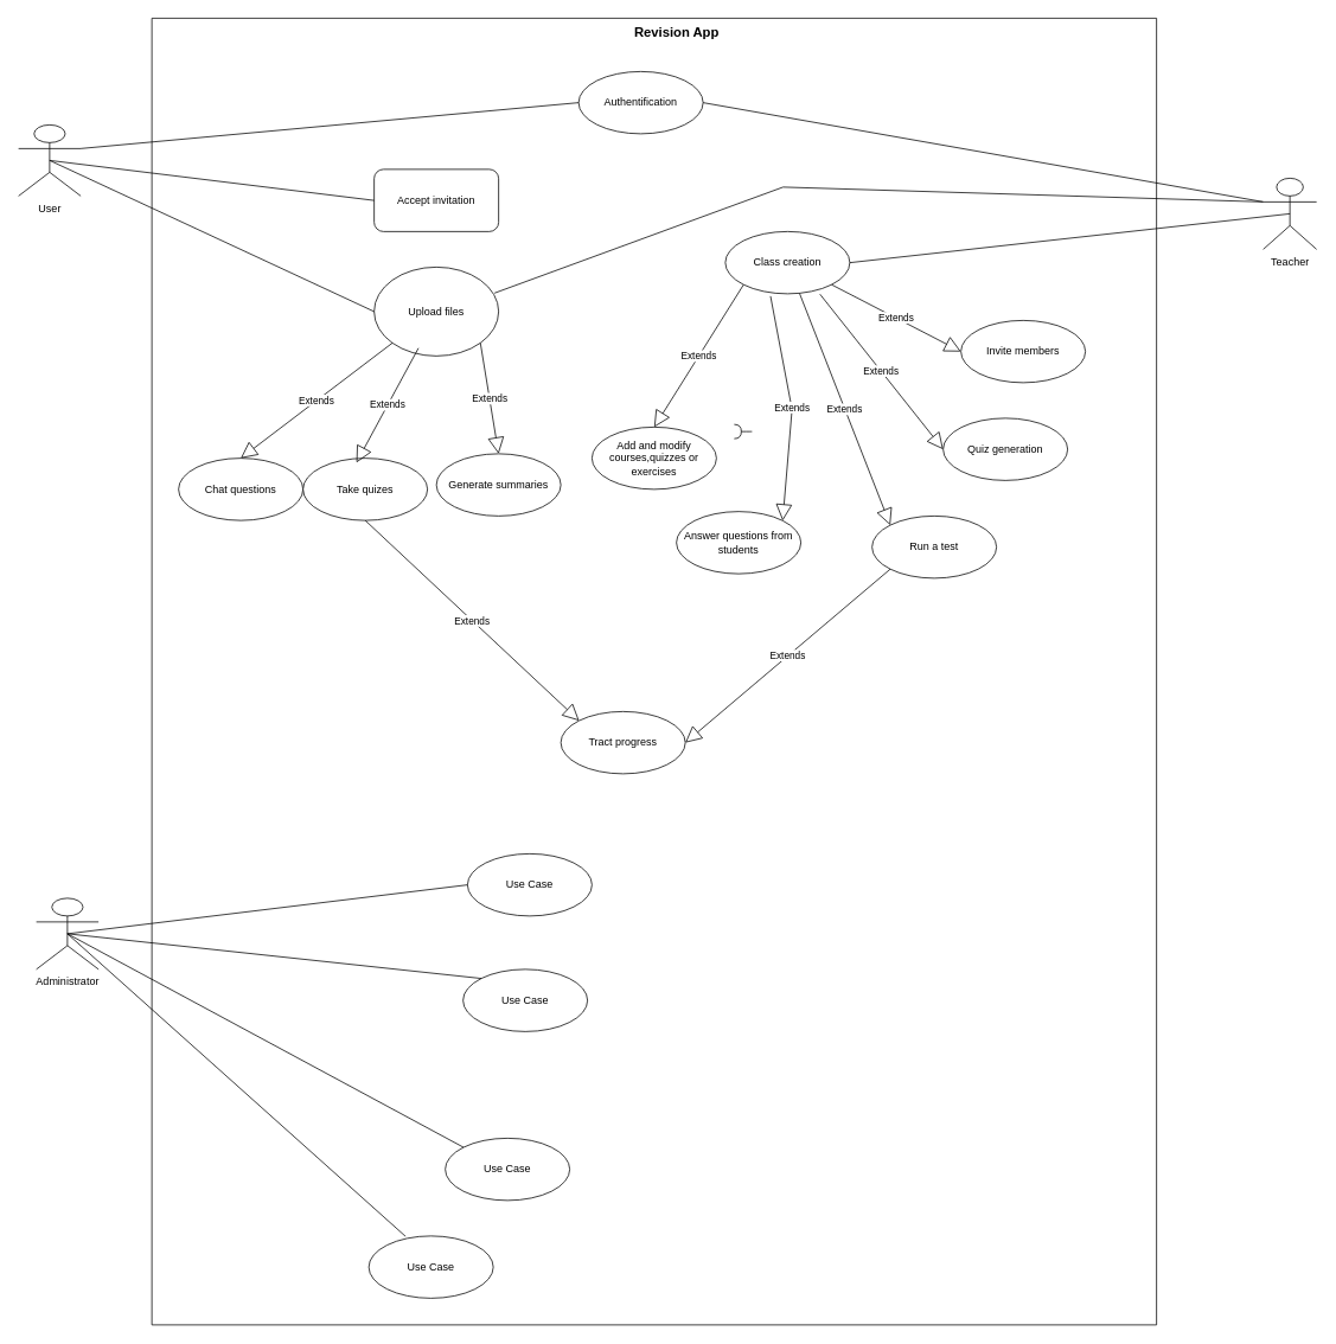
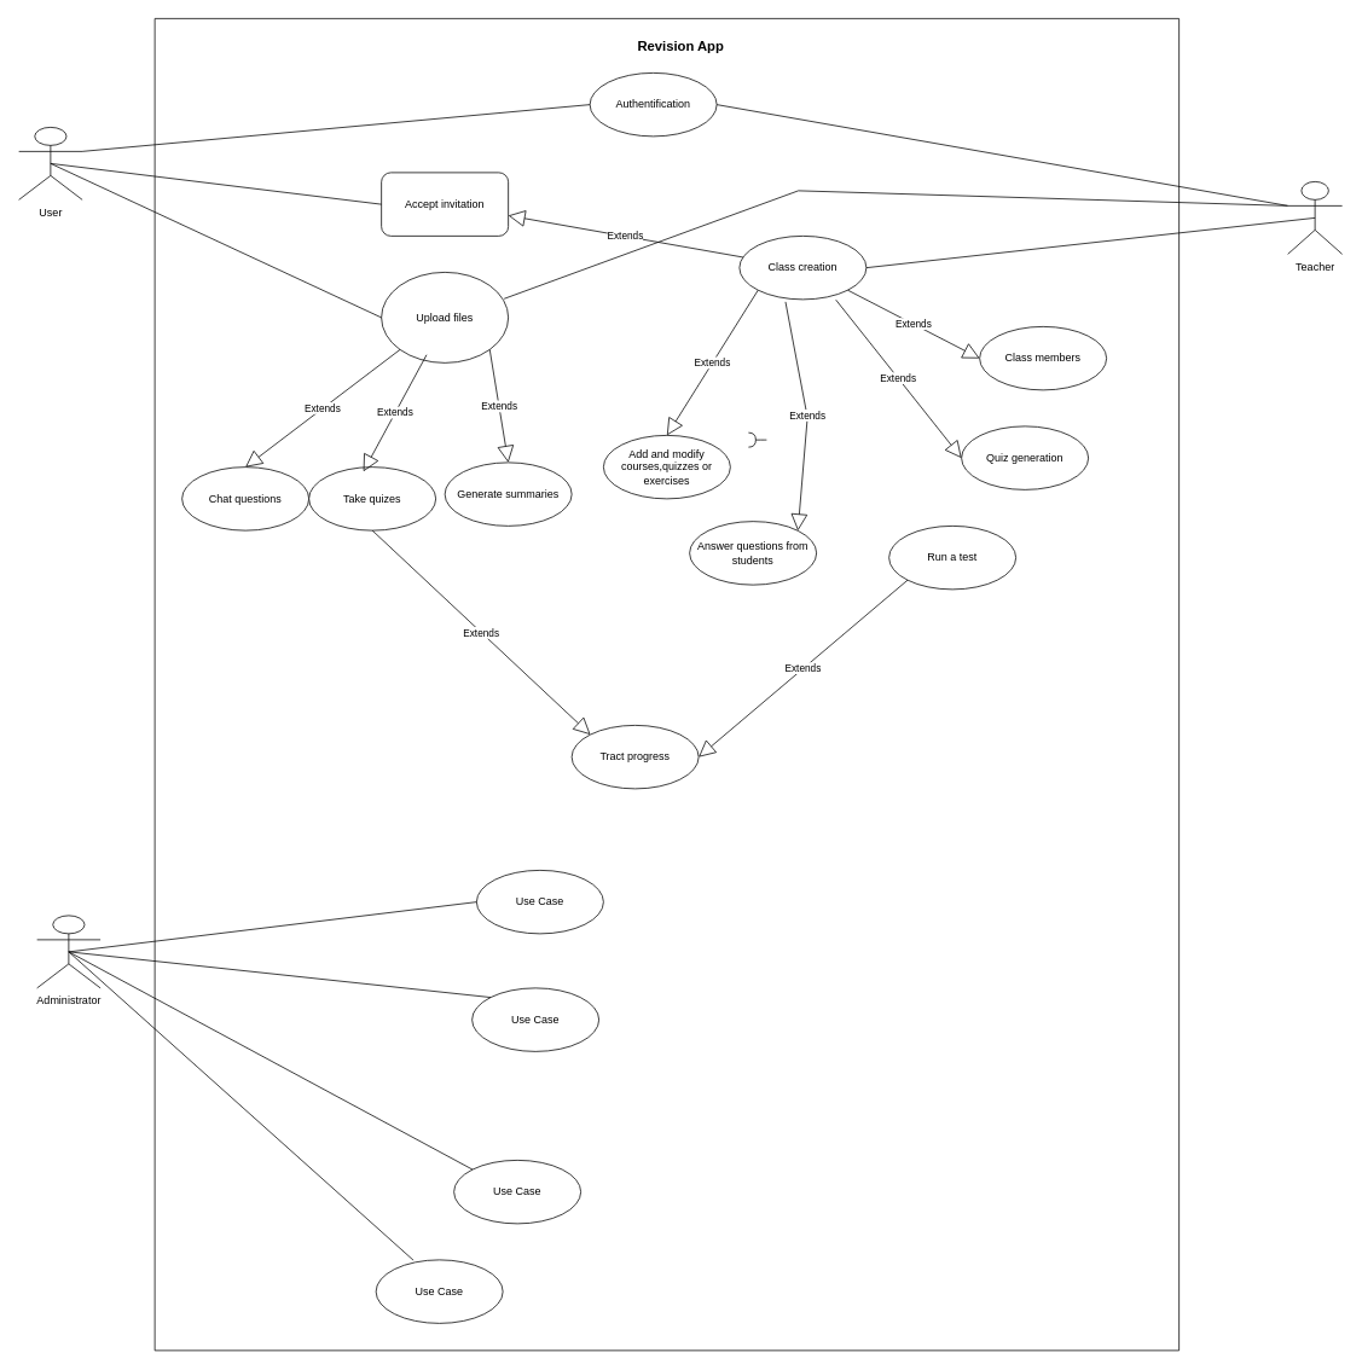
  <mxCell id="0" />
  <mxCell id="1" parent="0" />
  <mxCell id="2" value="User&lt;div&gt;&lt;br&gt;&lt;/div&gt;&lt;div&gt;&lt;br&gt;&lt;/div&gt;" style="shape=umlActor;verticalLabelPosition=bottom;verticalAlign=top;html=1;outlineConnect=0;" vertex="1" parent="1"><mxGeometry x="20" y="140" width="70" height="80" as="geometry" /></mxCell>
  <mxCell id="3" value="Administrator&lt;div&gt;&lt;br&gt;&lt;/div&gt;" style="shape=umlActor;verticalLabelPosition=bottom;verticalAlign=top;html=1;outlineConnect=0;" vertex="1" parent="1"><mxGeometry x="40" y="1010" width="70" height="80" as="geometry" /></mxCell>
  <mxCell id="4" value="Teacher&lt;div&gt;&lt;br&gt;&lt;/div&gt;" style="shape=umlActor;verticalLabelPosition=bottom;verticalAlign=top;html=1;outlineConnect=0;" vertex="1" parent="1"><mxGeometry x="1420" y="200" width="60" height="80" as="geometry" /></mxCell>
  <mxCell id="5" value="" style="swimlane;startSize=0;" vertex="1" parent="1"><mxGeometry x="170" y="20" width="1130" height="1470" as="geometry" /></mxCell>
  <mxCell id="6" value="Authentification" style="ellipse;whiteSpace=wrap;html=1;" vertex="1" parent="5"><mxGeometry x="480" y="60" width="140" height="70" as="geometry" /></mxCell>
- <mxCell id="7" value="&lt;b&gt;&lt;font style=&quot;font-size: 15px;&quot;&gt;Revision App&lt;/font&gt;&lt;/b&gt;" style="text;html=1;align=center;verticalAlign=middle;resizable=0;points=[];autosize=1;strokeColor=none;fillColor=none;" vertex="1" parent="5"><mxGeometry x="530" width="120" height="30" as="geometry" /></mxCell>
+ <mxCell id="7" value="&lt;b&gt;&lt;font style=&quot;font-size: 15px;&quot;&gt;Revision App&lt;/font&gt;&lt;/b&gt;" style="text;html=1;align=center;verticalAlign=middle;resizable=0;points=[];autosize=1;strokeColor=none;fillColor=none;" vertex="1" parent="5"><mxGeometry x="520" y="15" width="120" height="30" as="geometry" /></mxCell>
  <mxCell id="8" value="Upload files" style="ellipse;whiteSpace=wrap;html=1;" vertex="1" parent="5"><mxGeometry x="250" y="280" width="140" height="100" as="geometry" /></mxCell>
  <mxCell id="9" value="Class creation" style="ellipse;whiteSpace=wrap;html=1;" vertex="1" parent="5"><mxGeometry x="645" y="240" width="140" height="70" as="geometry" /></mxCell>
  <mxCell id="10" value="Accept invitation" style="whiteSpace=wrap;html=1;rounded=1;" vertex="1" parent="5"><mxGeometry x="250" y="170" width="140" height="70" as="geometry" /></mxCell>
  <mxCell id="11" value="Chat questions" style="ellipse;whiteSpace=wrap;html=1;" vertex="1" parent="5"><mxGeometry x="30" y="495" width="140" height="70" as="geometry" /></mxCell>
  <mxCell id="12" value="Take quizes" style="ellipse;whiteSpace=wrap;html=1;" vertex="1" parent="5"><mxGeometry x="170" y="495" width="140" height="70" as="geometry" /></mxCell>
  <mxCell id="13" value="Generate summaries" style="ellipse;whiteSpace=wrap;html=1;" vertex="1" parent="5"><mxGeometry x="320" y="490" width="140" height="70" as="geometry" /></mxCell>
  <mxCell id="14" value="Tract progress" style="ellipse;whiteSpace=wrap;html=1;" vertex="1" parent="5"><mxGeometry x="460" y="780" width="140" height="70" as="geometry" /></mxCell>
- <mxCell id="15" value="Invite members" style="ellipse;whiteSpace=wrap;html=1;" vertex="1" parent="5"><mxGeometry x="910" y="340" width="140" height="70" as="geometry" /></mxCell>
+ <mxCell id="15" value="Class members" style="ellipse;whiteSpace=wrap;html=1;" vertex="1" parent="5"><mxGeometry x="910" y="340" width="140" height="70" as="geometry" /></mxCell>
  <mxCell id="16" value="Add and modify courses,quizzes or exercises" style="ellipse;whiteSpace=wrap;html=1;" vertex="1" parent="5"><mxGeometry x="495" y="460" width="140" height="70" as="geometry" /></mxCell>
  <mxCell id="17" value="Quiz generation" style="ellipse;whiteSpace=wrap;html=1;" vertex="1" parent="5"><mxGeometry x="890" y="450" width="140" height="70" as="geometry" /></mxCell>
  <mxCell id="18" value="Run a test" style="ellipse;whiteSpace=wrap;html=1;" vertex="1" parent="5"><mxGeometry x="810" y="560" width="140" height="70" as="geometry" /></mxCell>
  <mxCell id="19" value="Answer questions from students" style="ellipse;whiteSpace=wrap;html=1;" vertex="1" parent="5"><mxGeometry x="590" y="555" width="140" height="70" as="geometry" /></mxCell>
  <mxCell id="20" style="edgeStyle=orthogonalEdgeStyle;rounded=0;orthogonalLoop=1;jettySize=auto;html=1;exitX=0.5;exitY=1;exitDx=0;exitDy=0;" edge="1" parent="5" source="16" target="16"><mxGeometry relative="1" as="geometry" /></mxCell>
  <mxCell id="21" value="Extends" style="endArrow=block;endSize=16;endFill=0;html=1;rounded=0;exitX=0;exitY=1;exitDx=0;exitDy=0;entryX=0.5;entryY=0;entryDx=0;entryDy=0;" edge="1" parent="5" source="9" target="16"><mxGeometry width="160" relative="1" as="geometry"><mxPoint x="630" y="380" as="sourcePoint" /><mxPoint x="790" y="380" as="targetPoint" /></mxGeometry></mxCell>
  <mxCell id="22" value="Extends" style="endArrow=block;endSize=16;endFill=0;html=1;rounded=0;exitX=0.363;exitY=1.038;exitDx=0;exitDy=0;entryX=1;entryY=0;entryDx=0;entryDy=0;exitPerimeter=0;" edge="1" parent="5" source="9" target="19"><mxGeometry width="160" relative="1" as="geometry"><mxPoint x="830" y="354" as="sourcePoint" /><mxPoint x="760" y="495" as="targetPoint" /><Array as="points"><mxPoint x="720" y="440" /></Array></mxGeometry></mxCell>
  <mxCell id="23" value="Extends" style="endArrow=block;endSize=16;endFill=0;html=1;rounded=0;exitX=1;exitY=1;exitDx=0;exitDy=0;entryX=0;entryY=0.5;entryDx=0;entryDy=0;" edge="1" parent="5" source="9" target="15"><mxGeometry width="160" relative="1" as="geometry"><mxPoint x="850" y="340" as="sourcePoint" /><mxPoint x="780" y="481" as="targetPoint" /></mxGeometry></mxCell>
- <mxCell id="24" value="Extends" style="endArrow=block;endSize=16;endFill=0;html=1;rounded=0;entryX=0;entryY=0;entryDx=0;entryDy=0;" edge="1" parent="5" source="9" target="18"><mxGeometry width="160" relative="1" as="geometry"><mxPoint x="830" y="390" as="sourcePoint" /><mxPoint x="760" y="531" as="targetPoint" /></mxGeometry></mxCell>
+ <mxCell id="24" value="Extends" style="endArrow=block;endSize=16;endFill=0;html=1;rounded=0;" edge="1" parent="5" source="9" target="10"><mxGeometry width="160" relative="1" as="geometry"><mxPoint x="830" y="390" as="sourcePoint" /><mxPoint x="760" y="531" as="targetPoint" /></mxGeometry></mxCell>
  <mxCell id="25" value="Extends" style="endArrow=block;endSize=16;endFill=0;html=1;rounded=0;exitX=0.76;exitY=1.006;exitDx=0;exitDy=0;entryX=0;entryY=0.5;entryDx=0;entryDy=0;exitPerimeter=0;" edge="1" parent="5" source="9" target="17"><mxGeometry width="160" relative="1" as="geometry"><mxPoint x="860" y="370" as="sourcePoint" /><mxPoint x="790" y="511" as="targetPoint" /></mxGeometry></mxCell>
  <mxCell id="26" value="Extends" style="endArrow=block;endSize=16;endFill=0;html=1;rounded=0;exitX=0;exitY=1;exitDx=0;exitDy=0;entryX=0.5;entryY=0;entryDx=0;entryDy=0;" edge="1" parent="5" source="8" target="11"><mxGeometry width="160" relative="1" as="geometry"><mxPoint x="260" y="380" as="sourcePoint" /><mxPoint x="190" y="521" as="targetPoint" /></mxGeometry></mxCell>
  <mxCell id="27" value="Extends" style="endArrow=block;endSize=16;endFill=0;html=1;rounded=0;exitX=0.356;exitY=0.911;exitDx=0;exitDy=0;entryX=0.429;entryY=0.071;entryDx=0;entryDy=0;exitPerimeter=0;entryPerimeter=0;" edge="1" parent="5" source="8" target="12"><mxGeometry width="160" relative="1" as="geometry"><mxPoint x="310" y="349" as="sourcePoint" /><mxPoint x="240" y="490" as="targetPoint" /></mxGeometry></mxCell>
  <mxCell id="28" value="Extends" style="endArrow=block;endSize=16;endFill=0;html=1;rounded=0;exitX=1;exitY=1;exitDx=0;exitDy=0;entryX=0.5;entryY=0;entryDx=0;entryDy=0;" edge="1" parent="5" source="8" target="13"><mxGeometry width="160" relative="1" as="geometry"><mxPoint x="390" y="349" as="sourcePoint" /><mxPoint x="320" y="490" as="targetPoint" /></mxGeometry></mxCell>
  <mxCell id="29" value="Extends" style="endArrow=block;endSize=16;endFill=0;html=1;rounded=0;exitX=0.5;exitY=1;exitDx=0;exitDy=0;entryX=0;entryY=0;entryDx=0;entryDy=0;" edge="1" parent="5" source="12" target="14"><mxGeometry width="160" relative="1" as="geometry"><mxPoint x="340" y="670" as="sourcePoint" /><mxPoint x="270" y="826" as="targetPoint" /></mxGeometry></mxCell>
  <mxCell id="30" value="Extends" style="endArrow=block;endSize=16;endFill=0;html=1;rounded=0;entryX=1;entryY=0.5;entryDx=0;entryDy=0;exitX=0;exitY=1;exitDx=0;exitDy=0;" edge="1" parent="5" source="18" target="14"><mxGeometry width="160" relative="1" as="geometry"><mxPoint x="840" y="640" as="sourcePoint" /><mxPoint x="760" y="856" as="targetPoint" /></mxGeometry></mxCell>
  <mxCell id="31" value="Use Case" style="ellipse;whiteSpace=wrap;html=1;" vertex="1" parent="5"><mxGeometry x="355" y="940" width="140" height="70" as="geometry" /></mxCell>
  <mxCell id="32" value="Use Case" style="ellipse;whiteSpace=wrap;html=1;" vertex="1" parent="5"><mxGeometry x="350" y="1070" width="140" height="70" as="geometry" /></mxCell>
  <mxCell id="33" value="Use Case" style="ellipse;whiteSpace=wrap;html=1;" vertex="1" parent="5"><mxGeometry x="244" y="1370" width="140" height="70" as="geometry" /></mxCell>
  <mxCell id="34" value="Use Case" style="ellipse;whiteSpace=wrap;html=1;" vertex="1" parent="5"><mxGeometry x="330" y="1260" width="140" height="70" as="geometry" /></mxCell>
  <mxCell id="35" value="" style="endArrow=none;html=1;rounded=0;entryX=0;entryY=0.5;entryDx=0;entryDy=0;exitX=0.5;exitY=0.5;exitDx=0;exitDy=0;exitPerimeter=0;" edge="1" parent="1" source="2" target="10"><mxGeometry relative="1" as="geometry"><mxPoint x="90" y="240" as="sourcePoint" /><mxPoint x="260" y="238.89" as="targetPoint" /></mxGeometry></mxCell>
  <mxCell id="36" value="" style="endArrow=none;html=1;rounded=0;entryX=0;entryY=0.5;entryDx=0;entryDy=0;exitX=0.5;exitY=0.5;exitDx=0;exitDy=0;exitPerimeter=0;" edge="1" parent="1" source="2" target="8"><mxGeometry relative="1" as="geometry"><mxPoint x="65" y="240" as="sourcePoint" /><mxPoint x="330" y="300" as="targetPoint" /></mxGeometry></mxCell>
  <mxCell id="37" value="" style="endArrow=none;html=1;rounded=0;entryX=0;entryY=0.5;entryDx=0;entryDy=0;exitX=1;exitY=0.333;exitDx=0;exitDy=0;exitPerimeter=0;" edge="1" parent="1" source="2" target="6"><mxGeometry relative="1" as="geometry"><mxPoint x="120" y="227" as="sourcePoint" /><mxPoint x="400" y="130" as="targetPoint" /></mxGeometry></mxCell>
  <mxCell id="38" value="" style="endArrow=none;html=1;rounded=0;entryX=0.5;entryY=0.5;entryDx=0;entryDy=0;entryPerimeter=0;exitX=1;exitY=0.5;exitDx=0;exitDy=0;" edge="1" parent="1" source="9" target="4"><mxGeometry relative="1" as="geometry"><mxPoint x="1040" y="240" as="sourcePoint" /><mxPoint x="1200" y="240" as="targetPoint" /></mxGeometry></mxCell>
  <mxCell id="39" value="" style="endArrow=none;html=1;rounded=0;exitX=1;exitY=0.5;exitDx=0;exitDy=0;entryX=0;entryY=0.333;entryDx=0;entryDy=0;entryPerimeter=0;" edge="1" parent="1" source="6" target="4"><mxGeometry relative="1" as="geometry"><mxPoint x="990" y="110" as="sourcePoint" /><mxPoint x="1350" y="300" as="targetPoint" /></mxGeometry></mxCell>
  <mxCell id="40" value="" style="rounded=0;orthogonalLoop=1;jettySize=auto;html=1;endArrow=halfCircle;endFill=0;endSize=6;strokeWidth=1;sketch=0;fontSize=12;curved=1;" edge="1" parent="1"><mxGeometry relative="1" as="geometry"><mxPoint x="845" y="485" as="sourcePoint" /><mxPoint x="825" y="485" as="targetPoint" /></mxGeometry></mxCell>
  <mxCell id="41" value="" style="endArrow=none;html=1;rounded=0;exitX=0.967;exitY=0.292;exitDx=0;exitDy=0;exitPerimeter=0;entryX=0;entryY=0.333;entryDx=0;entryDy=0;entryPerimeter=0;" edge="1" parent="1" source="8" target="4"><mxGeometry relative="1" as="geometry"><mxPoint x="790" y="200" as="sourcePoint" /><mxPoint x="1360" y="330" as="targetPoint" /><Array as="points"><mxPoint x="880" y="210" /></Array></mxGeometry></mxCell>
  <mxCell id="42" value="" style="endArrow=none;html=1;rounded=0;entryX=0;entryY=0.5;entryDx=0;entryDy=0;exitX=0.5;exitY=0.5;exitDx=0;exitDy=0;exitPerimeter=0;" edge="1" parent="1" source="3" target="31"><mxGeometry relative="1" as="geometry"><mxPoint x="114" y="1070" as="sourcePoint" /><mxPoint x="274" y="1070" as="targetPoint" /></mxGeometry></mxCell>
  <mxCell id="43" value="" style="endArrow=none;html=1;rounded=0;entryX=0;entryY=0;entryDx=0;entryDy=0;exitX=0.5;exitY=0.5;exitDx=0;exitDy=0;exitPerimeter=0;" edge="1" parent="1" source="3" target="32"><mxGeometry relative="1" as="geometry"><mxPoint x="120" y="1075" as="sourcePoint" /><mxPoint x="375" y="1000" as="targetPoint" /></mxGeometry></mxCell>
  <mxCell id="44" value="" style="endArrow=none;html=1;rounded=0;entryX=0;entryY=0;entryDx=0;entryDy=0;exitX=0.5;exitY=0.5;exitDx=0;exitDy=0;exitPerimeter=0;" edge="1" parent="1" source="3" target="34"><mxGeometry relative="1" as="geometry"><mxPoint x="80" y="1060" as="sourcePoint" /><mxPoint x="355" y="1130" as="targetPoint" /></mxGeometry></mxCell>
  <mxCell id="45" value="" style="endArrow=none;html=1;rounded=0;entryX=0.295;entryY=0.006;entryDx=0;entryDy=0;exitX=0.5;exitY=0.5;exitDx=0;exitDy=0;exitPerimeter=0;entryPerimeter=0;" edge="1" parent="1" source="3" target="33"><mxGeometry relative="1" as="geometry"><mxPoint x="50" y="1275" as="sourcePoint" /><mxPoint x="305" y="1200" as="targetPoint" /></mxGeometry></mxCell>
